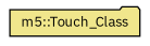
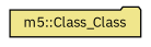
  digraph {
    rankdir=LR
    fontname="IBM Plex Sans"
-   n1 [color=black fillcolor=khaki fontname="IBM Plex Sans" fontsize=10 height=0.2 label="m5::Touch_Class" shape=folder style=filled width=0.4]
+   n1 [color=black fillcolor=khaki fontname="IBM Plex Sans" fontsize=10 height=0.2 label="m5::Class_Class" shape=folder style=filled width=0.4]
  }
